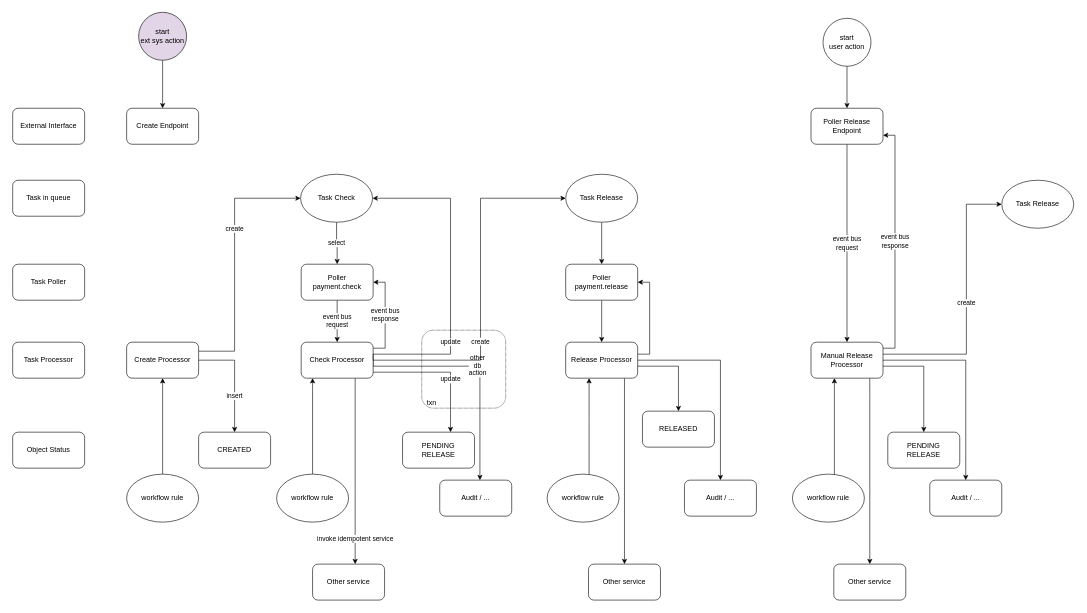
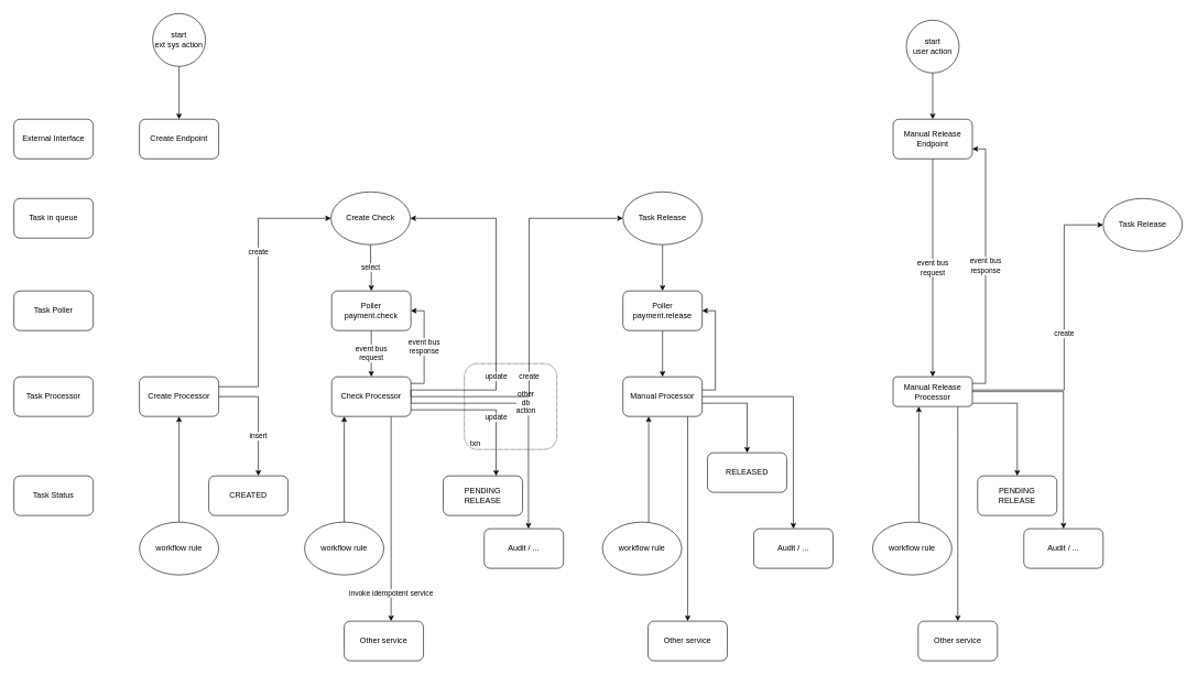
  <mxCell id="0" />
  <mxCell id="1" parent="0" />
  <mxCell id="2" value="" style="edgeStyle=orthogonalEdgeStyle;rounded=0;orthogonalLoop=1;jettySize=auto;html=1;" edge="1" parent="1" source="35" target="44"><mxGeometry relative="1" as="geometry"><mxPoint x="270" y="300" as="sourcePoint" /><mxPoint x="270" y="220" as="targetPoint" /></mxGeometry></mxCell>
  <mxCell id="3" value="select" style="edgeStyle=orthogonalEdgeStyle;rounded=0;orthogonalLoop=1;jettySize=auto;html=1;" edge="1" parent="1" source="58" target="27"><mxGeometry y="-1" relative="1" as="geometry"><Array as="points" /><mxPoint as="offset" /><mxPoint x="561" y="360" as="sourcePoint" /></mxGeometry></mxCell>
  <mxCell id="4" value="" style="edgeStyle=orthogonalEdgeStyle;rounded=0;orthogonalLoop=1;jettySize=auto;html=1;" edge="1" parent="1" source="29" target="20"><mxGeometry relative="1" as="geometry" /></mxCell>
- <mxCell id="5" value="CREATED" style="whiteSpace=wrap;html=1;rounded=1;" vertex="1" parent="1"><mxGeometry x="330" y="720" width="120" height="60" as="geometry" /></mxCell>
+ <mxCell id="5" value="CREATED" style="whiteSpace=wrap;html=1;rounded=1;" vertex="1" parent="1"><mxGeometry x="315" y="720" width="120" height="60" as="geometry" /></mxCell>
  <mxCell id="6" value="PENDING&lt;br&gt;RELEASE" style="whiteSpace=wrap;html=1;rounded=1;" vertex="1" parent="1"><mxGeometry x="670" y="720" width="120" height="60" as="geometry" /></mxCell>
  <mxCell id="7" value="RELEASED" style="whiteSpace=wrap;html=1;rounded=1;" vertex="1" parent="1"><mxGeometry x="1070" y="685" width="120" height="60" as="geometry" /></mxCell>
  <mxCell id="8" value="Task in queue" style="rounded=1;whiteSpace=wrap;html=1;" vertex="1" parent="1"><mxGeometry x="20" y="300" width="120" height="60" as="geometry" /></mxCell>
- <mxCell id="9" value="Object Status" style="rounded=1;whiteSpace=wrap;html=1;" vertex="1" parent="1"><mxGeometry x="20" y="720" width="120" height="60" as="geometry" /></mxCell>
+ <mxCell id="9" value="Task Status" style="rounded=1;whiteSpace=wrap;html=1;" vertex="1" parent="1"><mxGeometry x="20" y="720" width="120" height="60" as="geometry" /></mxCell>
  <mxCell id="10" value="create" style="edgeStyle=orthogonalEdgeStyle;rounded=0;orthogonalLoop=1;jettySize=auto;html=1;exitX=1;exitY=0.25;exitDx=0;exitDy=0;" edge="1" parent="1" source="12" target="58"><mxGeometry x="0.244" relative="1" as="geometry"><Array as="points"><mxPoint x="390" y="585" /><mxPoint x="390" y="330" /></Array><mxPoint as="offset" /><mxPoint x="501" y="330" as="targetPoint" /></mxGeometry></mxCell>
  <mxCell id="11" value="insert" style="edgeStyle=orthogonalEdgeStyle;rounded=0;orthogonalLoop=1;jettySize=auto;html=1;" edge="1" parent="1" source="12" target="5"><mxGeometry x="0.333" relative="1" as="geometry"><Array as="points"><mxPoint x="390" y="600" /></Array><mxPoint as="offset" /></mxGeometry></mxCell>
  <mxCell id="12" value="Create Processor" style="rounded=1;whiteSpace=wrap;html=1;" vertex="1" parent="1"><mxGeometry x="210" y="570" width="120" height="60" as="geometry" /></mxCell>
  <mxCell id="13" value="event bus&lt;br&gt;response" style="edgeStyle=orthogonalEdgeStyle;rounded=0;orthogonalLoop=1;jettySize=auto;html=1;" edge="1" parent="1" source="16" target="27"><mxGeometry relative="1" as="geometry"><mxPoint x="655" y="90" as="sourcePoint" /><Array as="points"><mxPoint x="641" y="580" /><mxPoint x="641" y="470" /></Array></mxGeometry></mxCell>
  <mxCell id="14" value="other&lt;br&gt;db&lt;br&gt;action" style="edgeStyle=orthogonalEdgeStyle;rounded=0;orthogonalLoop=1;jettySize=auto;html=1;exitX=1;exitY=0.5;exitDx=0;exitDy=0;" edge="1" parent="1" source="16" target="36"><mxGeometry x="-0.027" y="1" relative="1" as="geometry"><mxPoint x="590" y="80" as="sourcePoint" /><mxPoint x="799" y="520" as="targetPoint" /><Array as="points"><mxPoint x="621" y="610" /><mxPoint x="799" y="610" /></Array><mxPoint as="offset" /></mxGeometry></mxCell>
  <mxCell id="15" value="invoke idempotent service" style="edgeStyle=orthogonalEdgeStyle;rounded=0;orthogonalLoop=1;jettySize=auto;html=1;exitX=0.75;exitY=1;exitDx=0;exitDy=0;" edge="1" parent="1" source="16" target="37"><mxGeometry x="0.729" relative="1" as="geometry"><Array as="points"><mxPoint x="591" y="820" /><mxPoint x="591" y="820" /></Array><mxPoint as="offset" /></mxGeometry></mxCell>
  <mxCell id="16" value="Check Processor" style="rounded=1;whiteSpace=wrap;html=1;" vertex="1" parent="1"><mxGeometry x="501" y="570" width="120" height="60" as="geometry" /></mxCell>
  <mxCell id="17" style="edgeStyle=orthogonalEdgeStyle;rounded=0;orthogonalLoop=1;jettySize=auto;html=1;entryX=1;entryY=0.5;entryDx=0;entryDy=0;" edge="1" parent="1" source="20" target="29"><mxGeometry relative="1" as="geometry"><Array as="points"><mxPoint x="1082" y="590" /><mxPoint x="1082" y="470" /></Array></mxGeometry></mxCell>
  <mxCell id="18" style="edgeStyle=orthogonalEdgeStyle;rounded=0;orthogonalLoop=1;jettySize=auto;html=1;" edge="1" parent="1" source="20" target="39"><mxGeometry relative="1" as="geometry" /></mxCell>
  <mxCell id="19" style="edgeStyle=orthogonalEdgeStyle;rounded=0;orthogonalLoop=1;jettySize=auto;html=1;" edge="1" parent="1" source="20" target="40"><mxGeometry relative="1" as="geometry"><Array as="points"><mxPoint x="1040" y="660" /><mxPoint x="1040" y="660" /></Array></mxGeometry></mxCell>
- <mxCell id="20" value="Release Processor" style="rounded=1;whiteSpace=wrap;html=1;" vertex="1" parent="1"><mxGeometry x="942" y="570" width="120" height="60" as="geometry" /></mxCell>
+ <mxCell id="20" value="Manual Processor" style="rounded=1;whiteSpace=wrap;html=1;" vertex="1" parent="1"><mxGeometry x="942" y="570" width="120" height="60" as="geometry" /></mxCell>
  <mxCell id="21" value="Task Processor" style="rounded=1;whiteSpace=wrap;html=1;" vertex="1" parent="1"><mxGeometry x="20" y="570" width="120" height="60" as="geometry" /></mxCell>
  <mxCell id="22" value="Task Poller" style="rounded=1;whiteSpace=wrap;html=1;" vertex="1" parent="1"><mxGeometry x="20" y="440" width="120" height="60" as="geometry" /></mxCell>
  <mxCell id="23" value="event bus&lt;br&gt;request" style="edgeStyle=orthogonalEdgeStyle;rounded=0;orthogonalLoop=1;jettySize=auto;html=1;" edge="1" parent="1" source="27" target="16"><mxGeometry relative="1" as="geometry" /></mxCell>
  <mxCell id="24" value="update" style="edgeStyle=orthogonalEdgeStyle;rounded=0;orthogonalLoop=1;jettySize=auto;html=1;exitX=1;exitY=0.5;exitDx=0;exitDy=0;" edge="1" parent="1" source="16" target="58"><mxGeometry x="-0.398" relative="1" as="geometry"><Array as="points"><mxPoint x="621" y="590" /><mxPoint x="750" y="590" /><mxPoint x="750" y="330" /></Array><mxPoint as="offset" /><mxPoint x="621" y="330" as="targetPoint" /></mxGeometry></mxCell>
  <mxCell id="25" value="create" style="edgeStyle=orthogonalEdgeStyle;rounded=0;orthogonalLoop=1;jettySize=auto;html=1;exitX=1;exitY=0.5;exitDx=0;exitDy=0;" edge="1" parent="1" source="16" target="59"><mxGeometry x="-0.291" relative="1" as="geometry"><Array as="points"><mxPoint x="800" y="600" /><mxPoint x="800" y="330" /></Array><mxPoint as="offset" /><mxPoint x="942" y="330" as="targetPoint" /></mxGeometry></mxCell>
  <mxCell id="26" value="update" style="edgeStyle=orthogonalEdgeStyle;rounded=0;orthogonalLoop=1;jettySize=auto;html=1;" edge="1" parent="1" source="16" target="6"><mxGeometry x="0.234" relative="1" as="geometry"><mxPoint x="630" y="70" as="sourcePoint" /><mxPoint x="790" y="440" as="targetPoint" /><Array as="points"><mxPoint x="750" y="620" /></Array><mxPoint as="offset" /></mxGeometry></mxCell>
  <mxCell id="27" value="Poller&lt;br&gt;payment.check" style="rounded=1;whiteSpace=wrap;html=1;" vertex="1" parent="1"><mxGeometry x="501" y="440" width="120" height="60" as="geometry" /></mxCell>
  <mxCell id="28" value="" style="edgeStyle=orthogonalEdgeStyle;rounded=0;orthogonalLoop=1;jettySize=auto;html=1;" edge="1" parent="1" source="59" target="29"><mxGeometry relative="1" as="geometry"><mxPoint x="1002" y="360" as="sourcePoint" /><mxPoint x="1002" y="100" as="targetPoint" /></mxGeometry></mxCell>
  <mxCell id="29" value="Poller&lt;br&gt;payment.release" style="rounded=1;whiteSpace=wrap;html=1;" vertex="1" parent="1"><mxGeometry x="942" y="440" width="120" height="60" as="geometry" /></mxCell>
  <mxCell id="30" value="" style="edgeStyle=orthogonalEdgeStyle;rounded=0;orthogonalLoop=1;jettySize=auto;html=1;" edge="1" parent="1" source="31" target="16"><mxGeometry relative="1" as="geometry"><Array as="points"><mxPoint x="520" y="650" /><mxPoint x="520" y="650" /></Array></mxGeometry></mxCell>
  <mxCell id="31" value="workflow rule" style="ellipse;whiteSpace=wrap;html=1;" vertex="1" parent="1"><mxGeometry x="460" y="790" width="120" height="80" as="geometry" /></mxCell>
  <mxCell id="32" value="" style="edgeStyle=orthogonalEdgeStyle;rounded=0;orthogonalLoop=1;jettySize=auto;html=1;" edge="1" parent="1" source="33" target="12"><mxGeometry relative="1" as="geometry" /></mxCell>
  <mxCell id="33" value="workflow rule" style="ellipse;whiteSpace=wrap;html=1;" vertex="1" parent="1"><mxGeometry x="210" y="790" width="120" height="80" as="geometry" /></mxCell>
  <mxCell id="34" value="&amp;nbsp; txn" style="rounded=1;whiteSpace=wrap;html=1;dashed=1;dashPattern=1 1;fillColor=none;align=left;verticalAlign=bottom;" vertex="1" parent="1"><mxGeometry x="702" y="550" width="140" height="130" as="geometry" /></mxCell>
- <mxCell id="35" value="start&lt;br&gt;ext sys action" style="ellipse;whiteSpace=wrap;html=1;aspect=fixed;fillColor=#e1d5e7;" vertex="1" parent="1"><mxGeometry x="230" y="20" width="80" height="80" as="geometry" /></mxCell>
+ <mxCell id="35" value="start&lt;br&gt;ext sys action" style="ellipse;whiteSpace=wrap;html=1;aspect=fixed;" vertex="1" parent="1"><mxGeometry x="230" y="20" width="80" height="80" as="geometry" /></mxCell>
  <mxCell id="36" value="Audit / ..." style="whiteSpace=wrap;html=1;rounded=1;" vertex="1" parent="1"><mxGeometry x="732" y="800" width="120" height="60" as="geometry" /></mxCell>
  <mxCell id="37" value="Other service" style="rounded=1;whiteSpace=wrap;html=1;" vertex="1" parent="1"><mxGeometry x="520" y="940" width="120" height="60" as="geometry" /></mxCell>
  <mxCell id="38" style="edgeStyle=orthogonalEdgeStyle;rounded=0;orthogonalLoop=1;jettySize=auto;html=1;" edge="1" parent="1" source="20" target="7"><mxGeometry relative="1" as="geometry"><Array as="points"><mxPoint x="1130" y="610" /></Array></mxGeometry></mxCell>
  <mxCell id="39" value="Audit / ..." style="whiteSpace=wrap;html=1;rounded=1;" vertex="1" parent="1"><mxGeometry x="1140" y="800" width="120" height="60" as="geometry" /></mxCell>
  <mxCell id="40" value="Other service" style="rounded=1;whiteSpace=wrap;html=1;" vertex="1" parent="1"><mxGeometry x="980" y="940" width="120" height="60" as="geometry" /></mxCell>
  <mxCell id="41" style="edgeStyle=orthogonalEdgeStyle;rounded=0;orthogonalLoop=1;jettySize=auto;html=1;" edge="1" parent="1" source="42" target="20"><mxGeometry relative="1" as="geometry"><Array as="points"><mxPoint x="981" y="700" /><mxPoint x="981" y="700" /></Array></mxGeometry></mxCell>
  <mxCell id="42" value="workflow rule" style="ellipse;whiteSpace=wrap;html=1;" vertex="1" parent="1"><mxGeometry x="911" y="790" width="120" height="80" as="geometry" /></mxCell>
  <mxCell id="43" value="External Interface" style="rounded=1;whiteSpace=wrap;html=1;" vertex="1" parent="1"><mxGeometry x="20" y="180" width="120" height="60" as="geometry" /></mxCell>
  <mxCell id="44" value="Create Endpoint" style="rounded=1;whiteSpace=wrap;html=1;" vertex="1" parent="1"><mxGeometry x="210" y="180" width="120" height="60" as="geometry" /></mxCell>
  <mxCell id="45" value="event bus&lt;br&gt;request" style="edgeStyle=orthogonalEdgeStyle;rounded=0;orthogonalLoop=1;jettySize=auto;html=1;" edge="1" parent="1" source="46" target="52"><mxGeometry relative="1" as="geometry" /></mxCell>
- <mxCell id="46" value="Poller Release Endpoint" style="rounded=1;whiteSpace=wrap;html=1;" vertex="1" parent="1"><mxGeometry x="1351" y="180" width="120" height="60" as="geometry" /></mxCell>
+ <mxCell id="46" value="Manual Release Endpoint" style="rounded=1;whiteSpace=wrap;html=1;" vertex="1" parent="1"><mxGeometry x="1351" y="180" width="120" height="60" as="geometry" /></mxCell>
  <mxCell id="47" value="PENDING&lt;br&gt;RELEASE" style="whiteSpace=wrap;html=1;rounded=1;" vertex="1" parent="1"><mxGeometry x="1479" y="720" width="120" height="60" as="geometry" /></mxCell>
  <mxCell id="48" style="edgeStyle=orthogonalEdgeStyle;rounded=0;orthogonalLoop=1;jettySize=auto;html=1;" edge="1" parent="1" source="52" target="54"><mxGeometry relative="1" as="geometry" /></mxCell>
  <mxCell id="49" style="edgeStyle=orthogonalEdgeStyle;rounded=0;orthogonalLoop=1;jettySize=auto;html=1;" edge="1" parent="1" source="52" target="55"><mxGeometry relative="1" as="geometry"><Array as="points"><mxPoint x="1449" y="660" /><mxPoint x="1449" y="660" /></Array></mxGeometry></mxCell>
  <mxCell id="50" value="event bus&lt;br&gt;response" style="edgeStyle=orthogonalEdgeStyle;rounded=0;orthogonalLoop=1;jettySize=auto;html=1;entryX=1;entryY=0.75;entryDx=0;entryDy=0;" edge="1" parent="1" source="52" target="46"><mxGeometry relative="1" as="geometry"><Array as="points"><mxPoint x="1491" y="580" /><mxPoint x="1491" y="225" /></Array></mxGeometry></mxCell>
  <mxCell id="51" value="create" style="edgeStyle=orthogonalEdgeStyle;rounded=0;orthogonalLoop=1;jettySize=auto;html=1;entryX=0;entryY=0.5;entryDx=0;entryDy=0;" edge="1" parent="1" source="52" target="60"><mxGeometry relative="1" as="geometry"><Array as="points"><mxPoint x="1610" y="590" /><mxPoint x="1610" y="340" /></Array></mxGeometry></mxCell>
- <mxCell id="52" value="Manual Release Processor" style="rounded=1;whiteSpace=wrap;html=1;" vertex="1" parent="1"><mxGeometry x="1351" y="570" width="120" height="60" as="geometry" /></mxCell>
+ <mxCell id="52" value="Manual Release Processor" style="rounded=1;whiteSpace=wrap;html=1;" vertex="1" parent="1"><mxGeometry x="1351" y="570" width="120" height="45" as="geometry" /></mxCell>
  <mxCell id="53" style="edgeStyle=orthogonalEdgeStyle;rounded=0;orthogonalLoop=1;jettySize=auto;html=1;" edge="1" parent="1" source="52" target="47"><mxGeometry relative="1" as="geometry"><Array as="points"><mxPoint x="1539" y="610" /></Array></mxGeometry></mxCell>
  <mxCell id="54" value="Audit / ..." style="whiteSpace=wrap;html=1;rounded=1;" vertex="1" parent="1"><mxGeometry x="1549" y="800" width="120" height="60" as="geometry" /></mxCell>
  <mxCell id="55" value="Other service" style="rounded=1;whiteSpace=wrap;html=1;" vertex="1" parent="1"><mxGeometry x="1389" y="940" width="120" height="60" as="geometry" /></mxCell>
  <mxCell id="56" style="edgeStyle=orthogonalEdgeStyle;rounded=0;orthogonalLoop=1;jettySize=auto;html=1;" edge="1" parent="1" source="57" target="52"><mxGeometry relative="1" as="geometry"><Array as="points"><mxPoint x="1390" y="700" /><mxPoint x="1390" y="700" /></Array></mxGeometry></mxCell>
  <mxCell id="57" value="workflow rule" style="ellipse;whiteSpace=wrap;html=1;" vertex="1" parent="1"><mxGeometry x="1320" y="790" width="120" height="80" as="geometry" /></mxCell>
- <mxCell id="58" value="Task Check" style="ellipse;whiteSpace=wrap;html=1;" vertex="1" parent="1"><mxGeometry x="500" y="290" width="120" height="80" as="geometry" /></mxCell>
+ <mxCell id="58" value="Create Check" style="ellipse;whiteSpace=wrap;html=1;" vertex="1" parent="1"><mxGeometry x="500" y="290" width="120" height="80" as="geometry" /></mxCell>
  <mxCell id="59" value="Task Release" style="ellipse;whiteSpace=wrap;html=1;" vertex="1" parent="1"><mxGeometry x="942" y="290" width="120" height="80" as="geometry" /></mxCell>
  <mxCell id="60" value="Task Release" style="ellipse;whiteSpace=wrap;html=1;" vertex="1" parent="1"><mxGeometry x="1669" y="300" width="120" height="80" as="geometry" /></mxCell>
  <mxCell id="61" value="" style="edgeStyle=orthogonalEdgeStyle;rounded=0;orthogonalLoop=1;jettySize=auto;html=1;" edge="1" parent="1" source="62" target="46"><mxGeometry relative="1" as="geometry" /></mxCell>
  <mxCell id="62" value="start&lt;br&gt;user action" style="ellipse;whiteSpace=wrap;html=1;aspect=fixed;" vertex="1" parent="1"><mxGeometry x="1371" y="30" width="80" height="80" as="geometry" /></mxCell>
